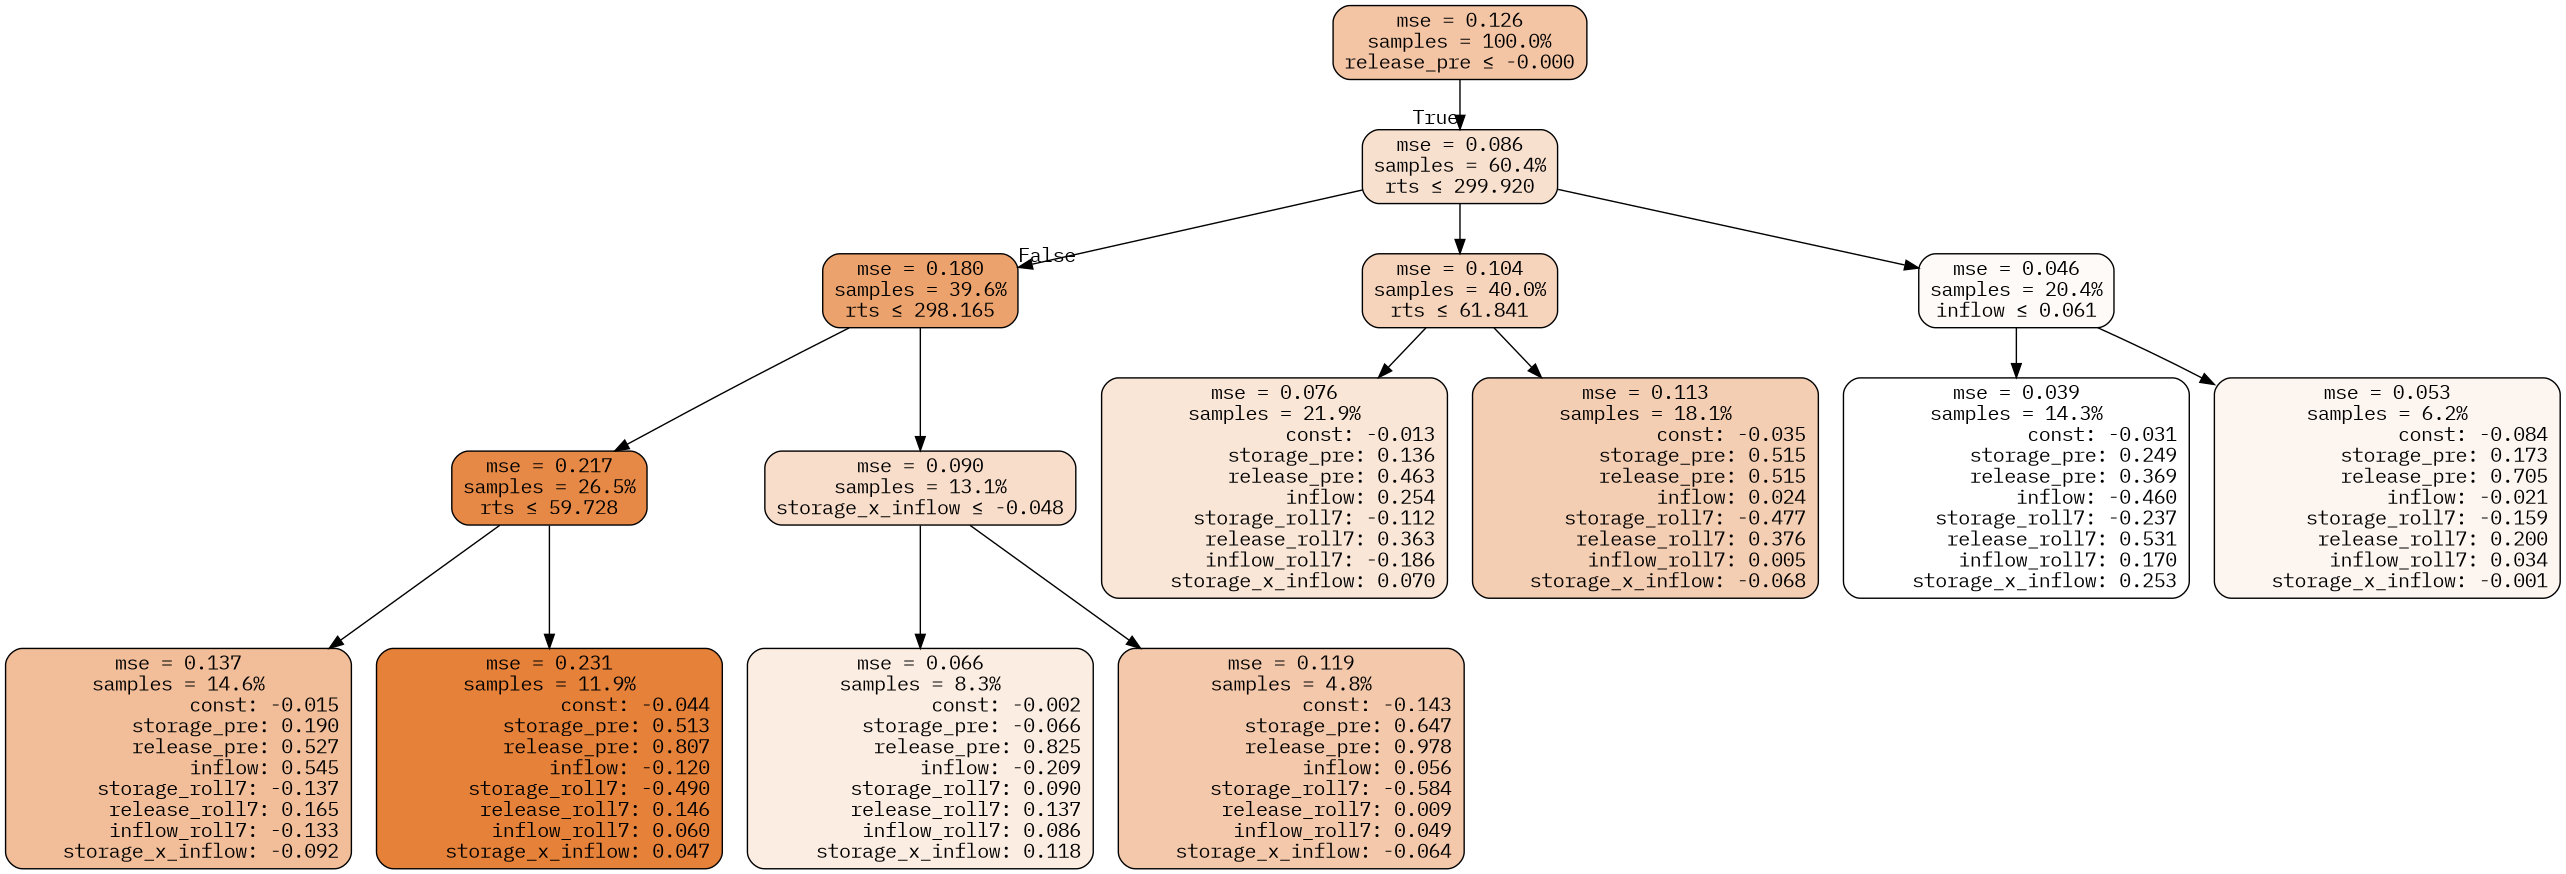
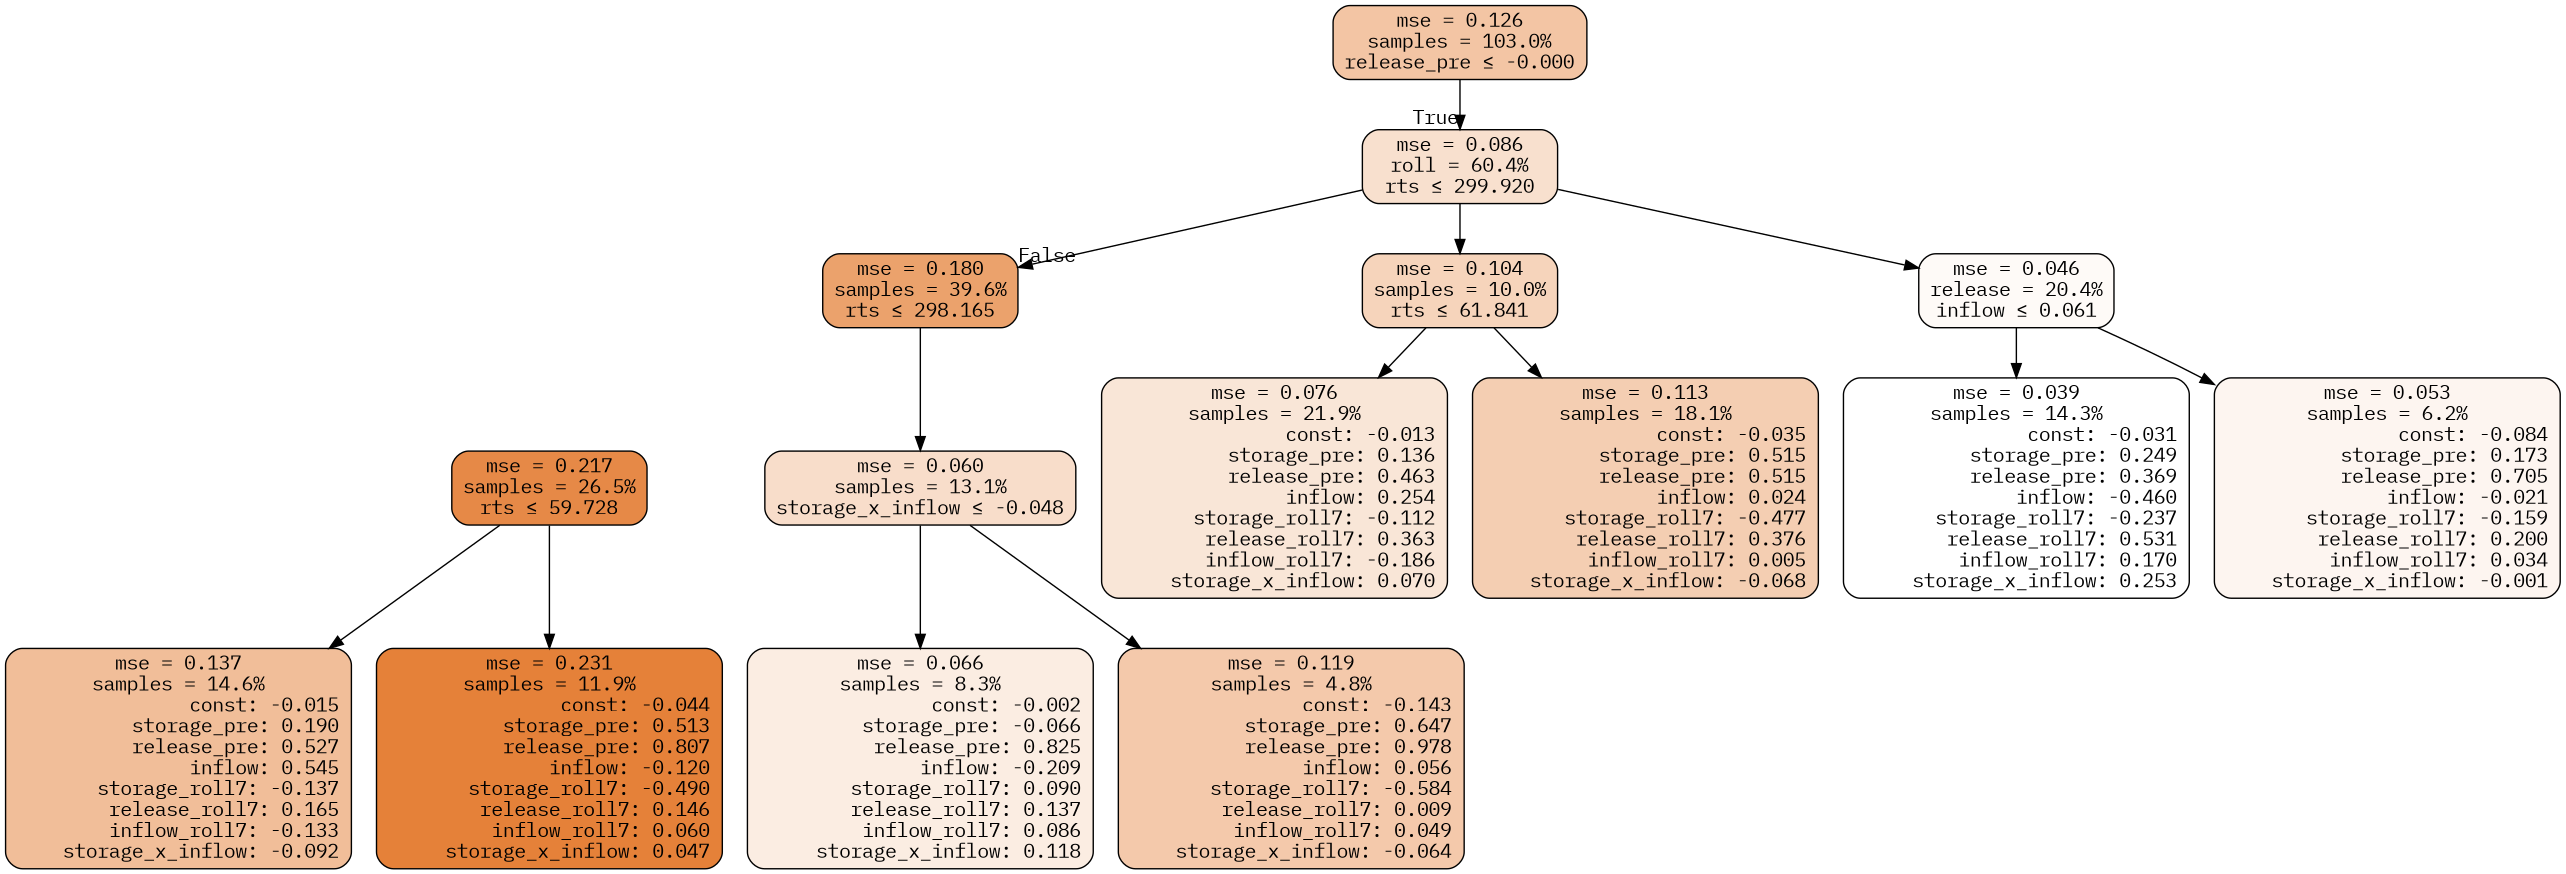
  digraph {
    fontname="IBM Plex Mono"
    node [color=black fontname="IBM Plex Mono" shape=rectangle style="filled, rounded"]
    edge [fontname="IBM Plex Mono"]
-   n1 [fillcolor="#f3c5a4" label="mse = 0.126\nsamples = 100.0%\nrelease_pre &le; -0.000"]
-   n2 [fillcolor="#f8e0ce" label="mse = 0.086\nsamples = 60.4%\nrts &le; 299.920"]
+   n1 [fillcolor="#f3c5a4" label="mse = 0.126\nsamples = 103.0%\nrelease_pre &le; -0.000"]
+   n2 [fillcolor="#f8e0ce" label="mse = 0.086\nroll = 60.4%\nrts &le; 299.920"]
    n3 [fillcolor="#eba26c" label="mse = 0.180\nsamples = 39.6%\nrts &le; 298.165"]
-   n4 [fillcolor="#f6d4bb" label="mse = 0.104\nsamples = 40.0%\nrts &le; 61.841"]
-   n5 [fillcolor="#fefaf7" label="mse = 0.046\nsamples = 20.4%\ninflow &le; 0.061"]
+   n4 [fillcolor="#f6d4bb" label="mse = 0.104\nsamples = 10.0%\nrts &le; 61.841"]
+   n5 [fillcolor="#fefaf7" label="mse = 0.046\nrelease = 20.4%\ninflow &le; 0.061"]
    n6 [fillcolor="#e68947" label="mse = 0.217\nsamples = 26.5%\nrts &le; 59.728"]
-   n7 [fillcolor="#f8ddca" label="mse = 0.090\nsamples = 13.1%\nstorage_x_inflow &le; -0.048"]
+   n7 [fillcolor="#f8ddca" label="mse = 0.060\nsamples = 13.1%\nstorage_x_inflow &le; -0.048"]
    n8 [fillcolor="#f9e6d7" label="mse = 0.076\nsamples = 21.9%\n               const: -0.013\n          storage_pre: 0.136\n          release_pre: 0.463\n               inflow: 0.254\n       storage_roll7: -0.112\n        release_roll7: 0.363\n        inflow_roll7: -0.186\n     storage_x_inflow: 0.070"]
    n9 [fillcolor="#f4ceb2" label="mse = 0.113\nsamples = 18.1%\n               const: -0.035\n          storage_pre: 0.515\n          release_pre: 0.515\n               inflow: 0.024\n       storage_roll7: -0.477\n        release_roll7: 0.376\n         inflow_roll7: 0.005\n    storage_x_inflow: -0.068"]
    n10 [fillcolor="#ffffff" label="mse = 0.039\nsamples = 14.3%\n               const: -0.031\n          storage_pre: 0.249\n          release_pre: 0.369\n              inflow: -0.460\n       storage_roll7: -0.237\n        release_roll7: 0.531\n         inflow_roll7: 0.170\n     storage_x_inflow: 0.253"]
    n11 [fillcolor="#fdf5f0" label="mse = 0.053\nsamples = 6.2%\n               const: -0.084\n          storage_pre: 0.173\n          release_pre: 0.705\n              inflow: -0.021\n       storage_roll7: -0.159\n        release_roll7: 0.200\n         inflow_roll7: 0.034\n    storage_x_inflow: -0.001"]
    n12 [fillcolor="#f1be99" label="mse = 0.137\nsamples = 14.6%\n               const: -0.015\n          storage_pre: 0.190\n          release_pre: 0.527\n               inflow: 0.545\n       storage_roll7: -0.137\n        release_roll7: 0.165\n        inflow_roll7: -0.133\n    storage_x_inflow: -0.092"]
    n13 [fillcolor="#e58139" label="mse = 0.231\nsamples = 11.9%\n               const: -0.044\n          storage_pre: 0.513\n          release_pre: 0.807\n              inflow: -0.120\n       storage_roll7: -0.490\n        release_roll7: 0.146\n         inflow_roll7: 0.060\n     storage_x_inflow: 0.047"]
    n14 [fillcolor="#fbede2" label="mse = 0.066\nsamples = 8.3%\n               const: -0.002\n         storage_pre: -0.066\n          release_pre: 0.825\n              inflow: -0.209\n        storage_roll7: 0.090\n        release_roll7: 0.137\n         inflow_roll7: 0.086\n     storage_x_inflow: 0.118"]
    n15 [fillcolor="#f4c9ab" label="mse = 0.119\nsamples = 4.8%\n               const: -0.143\n          storage_pre: 0.647\n          release_pre: 0.978\n               inflow: 0.056\n       storage_roll7: -0.584\n        release_roll7: 0.009\n         inflow_roll7: 0.049\n    storage_x_inflow: -0.064"]
    n1 -> n2 [headlabel=True labelangle=45 labeldistance=2.5]
    n2 -> n3 [headlabel=False labelangle=-45 labeldistance=2.5]
    n2 -> n4
    n2 -> n5
-   n3 -> n6
    n3 -> n7
    n4 -> n8
    n4 -> n9
    n5 -> n10
    n5 -> n11
    n6 -> n12
    n6 -> n13
    n7 -> n14
    n7 -> n15
  }
